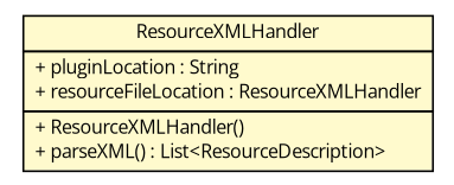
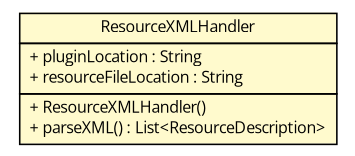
  digraph {
    fontname="Open Sans"
-   n1 [fontcolor=black fontname="Open Sans" fontsize=10.0 label=<<table border="0" cellborder="1" cellspacing="0" cellpadding="2" port="p" bgcolor="lemonChiffon" href="./ResourceXMLHandler.html"> 		<tr><td><table border="0" cellspacing="0" cellpadding="1"> 			<tr><td> ResourceXMLHandler </td></tr> 		</table></td></tr> 		<tr><td><table border="0" cellspacing="0" cellpadding="1"> 			<tr><td align="left"> + pluginLocation : String </td></tr> 			<tr><td align="left"> + resourceFileLocation : ResourceXMLHandler </td></tr> 		</table></td></tr> 		<tr><td><table border="0" cellspacing="0" cellpadding="1"> 			<tr><td align="left"> + ResourceXMLHandler() </td></tr> 			<tr><td align="left"> + parseXML() : List&lt;ResourceDescription&gt; </td></tr> 		</table></td></tr> 		</table>> shape=plaintext]
+   n1 [fontcolor=black fontname="Open Sans" fontsize=10.0 label=<<table border="0" cellborder="1" cellspacing="0" cellpadding="2" port="p" bgcolor="lemonChiffon" href="./ResourceXMLHandler.html"> 		<tr><td><table border="0" cellspacing="0" cellpadding="1"> 			<tr><td> ResourceXMLHandler </td></tr> 		</table></td></tr> 		<tr><td><table border="0" cellspacing="0" cellpadding="1"> 			<tr><td align="left"> + pluginLocation : String </td></tr> 			<tr><td align="left"> + resourceFileLocation : String </td></tr> 		</table></td></tr> 		<tr><td><table border="0" cellspacing="0" cellpadding="1"> 			<tr><td align="left"> + ResourceXMLHandler() </td></tr> 			<tr><td align="left"> + parseXML() : List&lt;ResourceDescription&gt; </td></tr> 		</table></td></tr> 		</table>> shape=plaintext]
  }
